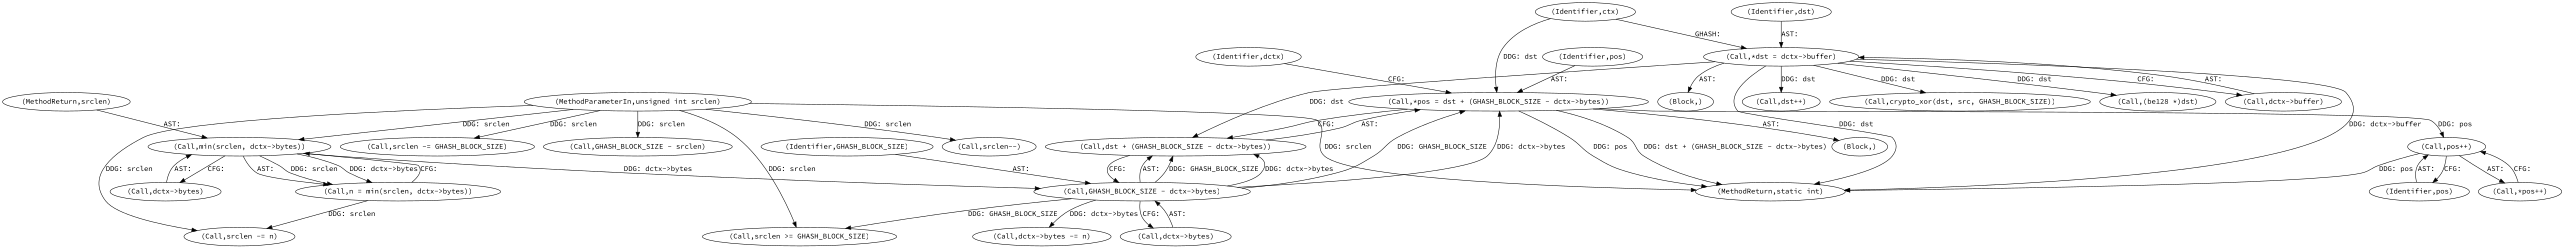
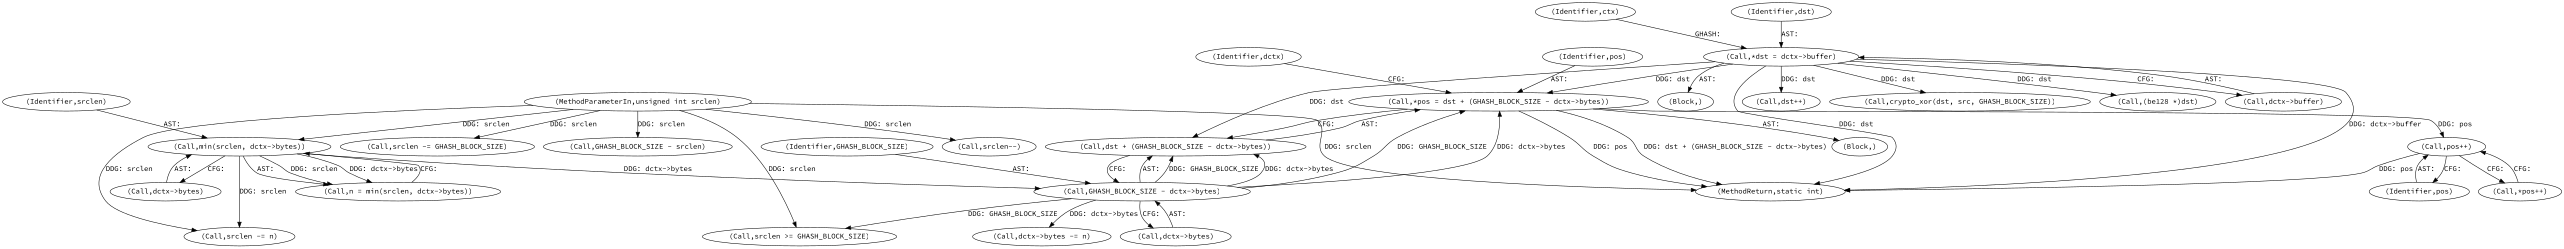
  digraph {
    fontname="Source Code Pro"
    node [fontname="Source Code Pro"]
    edge [fontname="Source Code Pro"]
    n1 [label="(Call,*pos = dst + (GHASH_BLOCK_SIZE - dctx->bytes))"]
    n2 [label="(Call,pos++)"]
    n3 [label="(Block,)"]
    n4 [label="(MethodReturn,static int)"]
    n5 [label="(Call,dst + (GHASH_BLOCK_SIZE - dctx->bytes))"]
    n6 [label="(Call,*pos++)"]
    n7 [label="(Identifier,pos)"]
    n8 [label="(Call,GHASH_BLOCK_SIZE - dctx->bytes)"]
    n9 [label="(Call,*dst = dctx->buffer)"]
    n10 [label="(Block,)"]
    n11 [label="(Call,dst++)"]
    n12 [label="(Call,crypto_xor(dst, src, GHASH_BLOCK_SIZE))"]
    n13 [label="(Call,(be128 *)dst)"]
    n14 [label="(Call,dctx->buffer)"]
    n15 [label="(Call,dctx->bytes -= n)"]
    n16 [label="(Call,srclen >= GHASH_BLOCK_SIZE)"]
    n17 [label="(Call,dctx->bytes)"]
    n18 [label="(Call,min(srclen, dctx->bytes))"]
    n19 [label="(Call,dctx->bytes)"]
    n20 [label="(Call,srclen -= n)"]
    n21 [label="(Call,n = min(srclen, dctx->bytes))"]
    n22 [label="(MethodParameterIn,unsigned int srclen)"]
    n23 [label="(Call,srclen--)"]
    n24 [label="(Call,srclen -= GHASH_BLOCK_SIZE)"]
    n25 [label="(Call,GHASH_BLOCK_SIZE - srclen)"]
    n26 [label="(Identifier,dst)"]
-   n27 [label="(MethodReturn,srclen)"]
+   n27 [label="(Identifier,srclen)"]
    n28 [label="(Identifier,ctx)"]
    n29 [label="(Identifier,pos)"]
    n30 [label="(Identifier,dctx)"]
    n31 [label="(Identifier,GHASH_BLOCK_SIZE)"]
    n1 -> n2 [label="DDG: pos"]
    n1 -> n3 [label="AST: "]
    n1 -> n4 [label="DDG: pos"]
    n1 -> n4 [label="DDG: dst + (GHASH_BLOCK_SIZE - dctx->bytes)"]
    n1 -> n5 [label="CFG: "]
    n2 -> n4 [label="DDG: pos"]
-   n2 -> n6 [label="AST: "]
+   n2 -> n6 [label="CFG: "]
    n2 -> n7 [label="CFG: "]
    n5 -> n1 [label="AST: "]
    n5 -> n8 [label="CFG: "]
    n6 -> n2 [label="CFG: "]
    n7 -> n2 [label="AST: "]
    n8 -> n1 [label="DDG: GHASH_BLOCK_SIZE"]
    n8 -> n1 [label="DDG: dctx->bytes"]
    n8 -> n5 [label="AST: "]
    n8 -> n5 [label="DDG: GHASH_BLOCK_SIZE"]
    n8 -> n5 [label="DDG: dctx->bytes"]
    n8 -> n15 [label="DDG: dctx->bytes"]
    n8 -> n16 [label="DDG: GHASH_BLOCK_SIZE"]
    n8 -> n17 [label="CFG: "]
-   n28 -> n1 [label="DDG: dst"]
+   n9 -> n1 [label="DDG: dst"]
    n9 -> n4 [label="DDG: dst"]
    n9 -> n4 [label="DDG: dctx->buffer"]
    n9 -> n5 [label="DDG: dst"]
    n9 -> n10 [label="AST: "]
    n9 -> n11 [label="DDG: dst"]
    n9 -> n12 [label="DDG: dst"]
    n9 -> n13 [label="DDG: dst"]
    n9 -> n14 [label="CFG: "]
    n14 -> n9 [label="AST: "]
    n17 -> n8 [label="AST: "]
    n18 -> n8 [label="DDG: dctx->bytes"]
    n18 -> n19 [label="CFG: "]
-   n21 -> n20 [label="DDG: srclen"]
+   n18 -> n20 [label="DDG: srclen"]
    n18 -> n21 [label="AST: "]
    n18 -> n21 [label="DDG: srclen"]
    n18 -> n21 [label="DDG: dctx->bytes"]
    n19 -> n18 [label="AST: "]
    n21 -> n18 [label="CFG: "]
    n22 -> n4 [label="DDG: srclen"]
    n22 -> n16 [label="DDG: srclen"]
    n22 -> n18 [label="DDG: srclen"]
    n22 -> n20 [label="DDG: srclen"]
    n22 -> n23 [label="DDG: srclen"]
    n22 -> n24 [label="DDG: srclen"]
    n22 -> n25 [label="DDG: srclen"]
    n26 -> n9 [label="AST: "]
    n27 -> n18 [label="AST: "]
    n28 -> n9 [label="GHASH: "]
    n29 -> n1 [label="AST: "]
    n30 -> n1 [label="CFG: "]
    n31 -> n8 [label="AST: "]
  }
